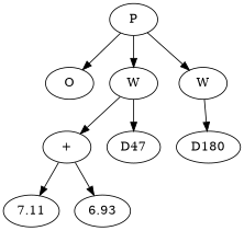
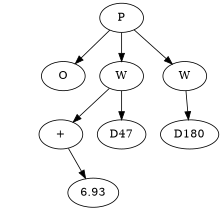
  digraph {
    n1 [label=O]
    n2 [label=P]
    n3 [label=W]
    n4 [label=W]
    n5 [label="+"]
    n6 [label=D47]
    n7 [label=D180]
-   n8 [label=7.11]
    n9 [label=6.93]
    n2 -> n1
    n2 -> n3
    n2 -> n4
    n3 -> n5
    n3 -> n6
    n4 -> n7
-   n5 -> n8
    n5 -> n9
  }
